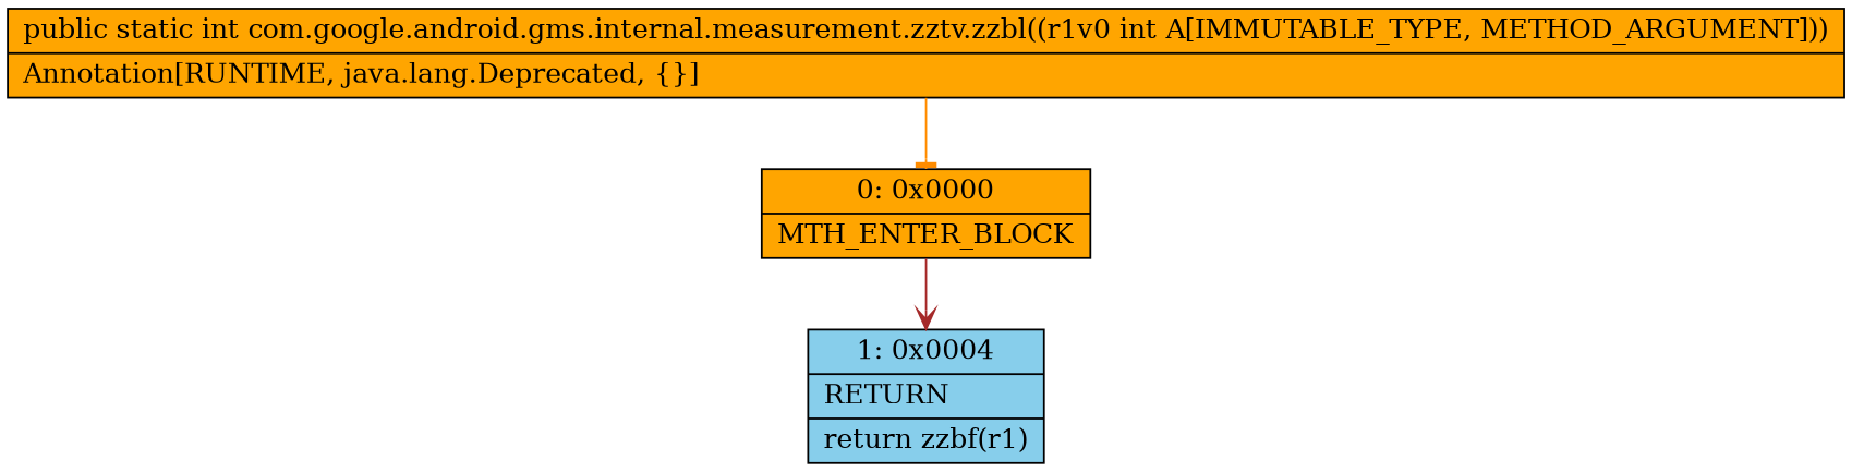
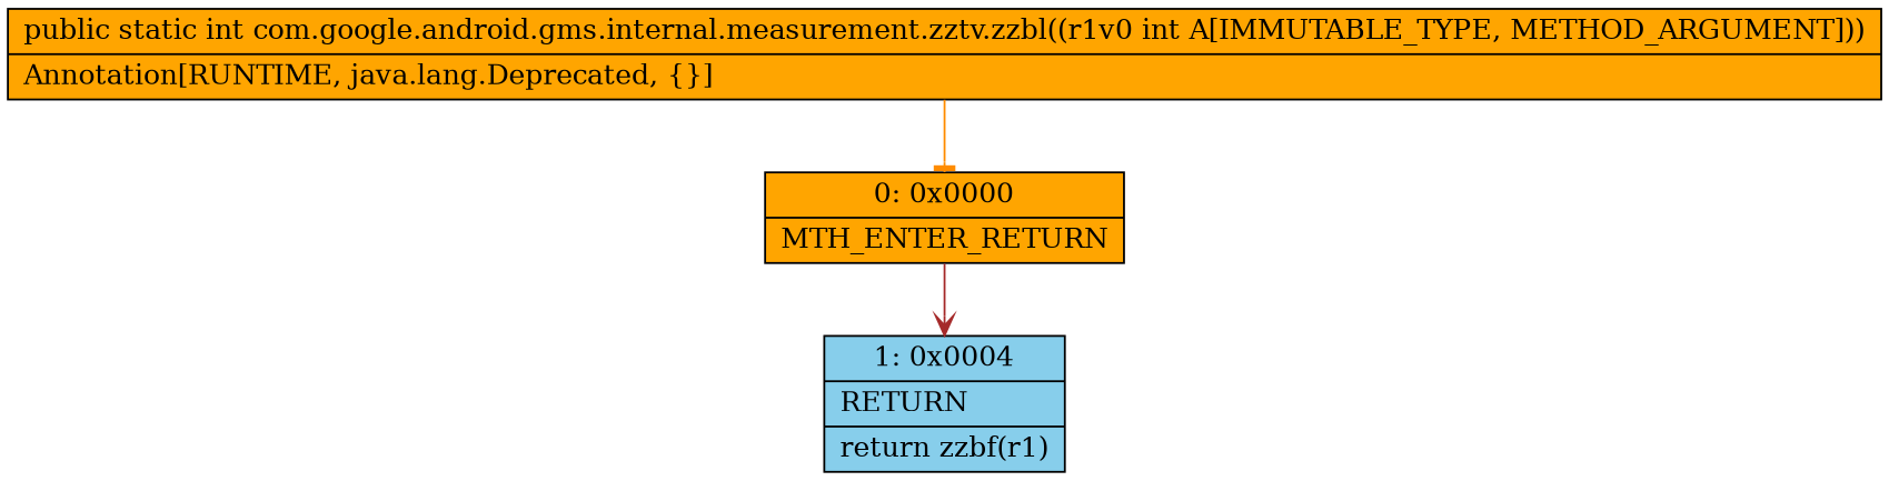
  digraph {
    node [shape=record style=filled fillcolor=orange]
-   n1 [label="{0\:\ 0x0000|MTH_ENTER_BLOCK\l}"]
+   n1 [label="{0\:\ 0x0000|MTH_ENTER_RETURN\l}"]
    n2 [label="{1\:\ 0x0004|RETURN\l|return zzbf(r1)\l}" fillcolor=skyblue]
    n3 [label="{public static int com.google.android.gms.internal.measurement.zztv.zzbl((r1v0 int A[IMMUTABLE_TYPE, METHOD_ARGUMENT]))  | Annotation[RUNTIME, java.lang.Deprecated, \{\}]\l}"]
    n1 -> n2 [color=brown arrowhead=vee]
    n3 -> n1 [color=darkorange arrowhead=tee]
  }
